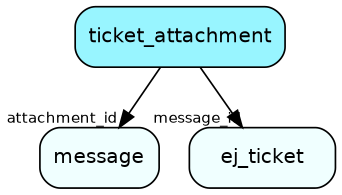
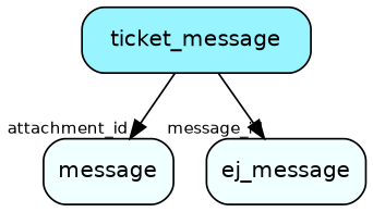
  digraph {
    node [fillcolor=azure1 fontname=Helvetica fontsize=12 shape=box style="rounded, filled"]
    edge [fontname=Helvetica fontsize=9]
-   ticket_attachment [fillcolor=cadetblue1]
+   ticket_attachment [fillcolor=cadetblue1 label=ticket_message]
    n2 [label=message]
-   ej_message [label=ej_ticket]
+   ej_message
    ticket_attachment -> n2 [headlabel=attachment_id]
    ticket_attachment -> ej_message [headlabel=message_id]
  }
